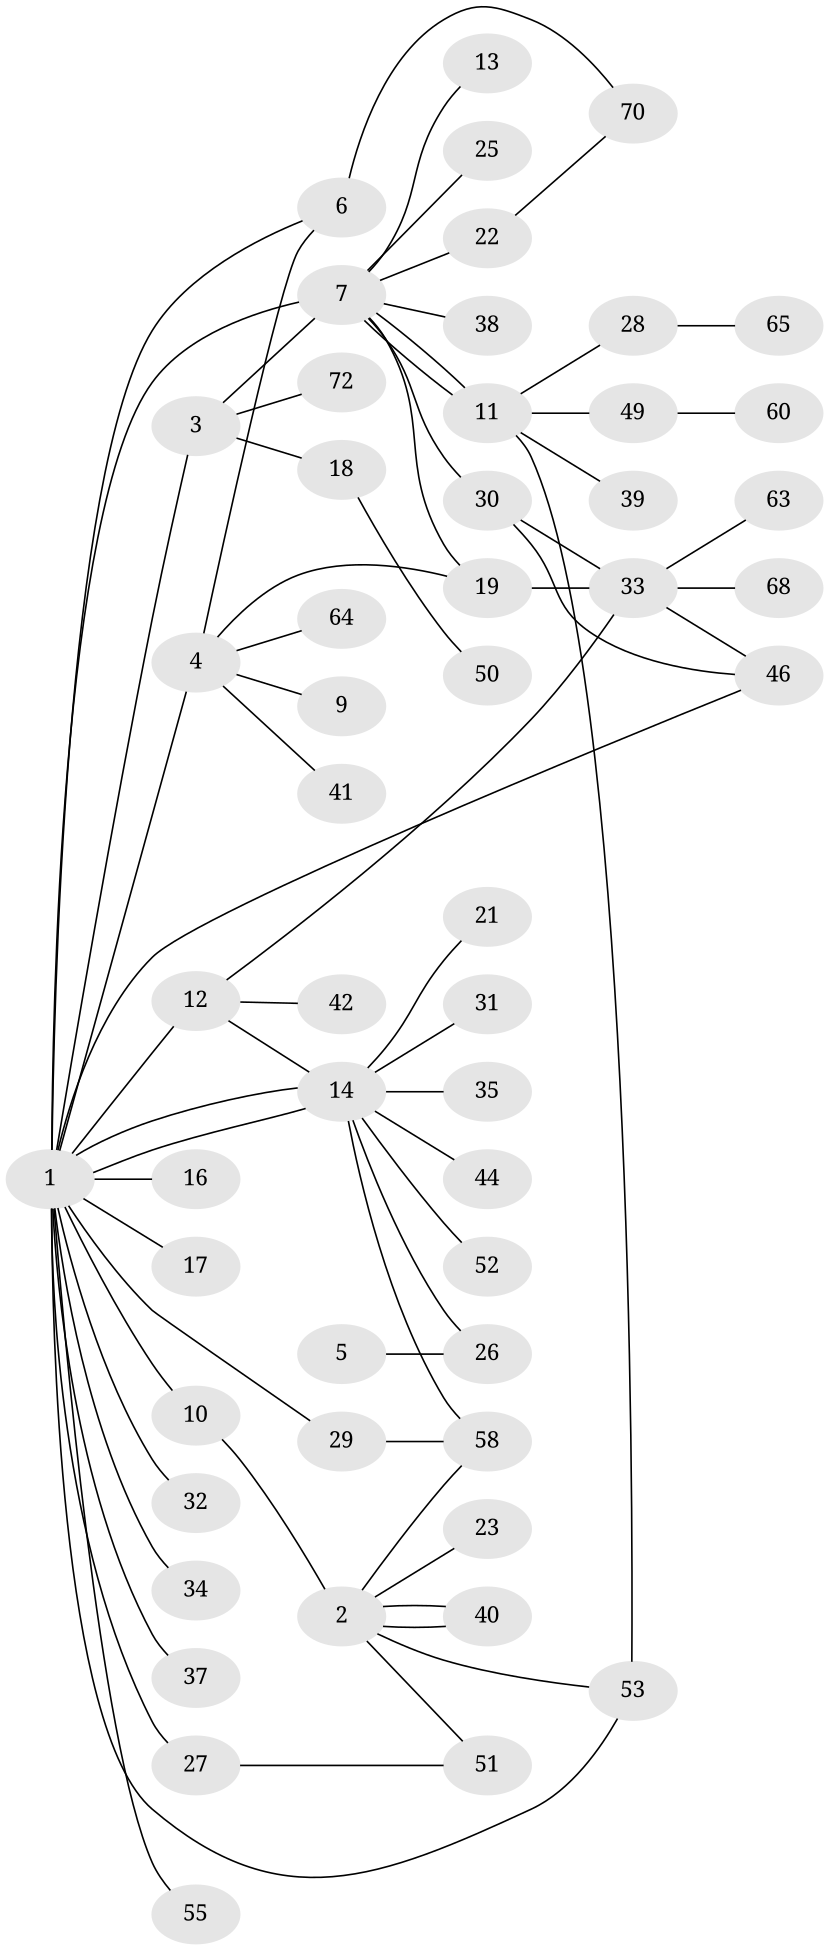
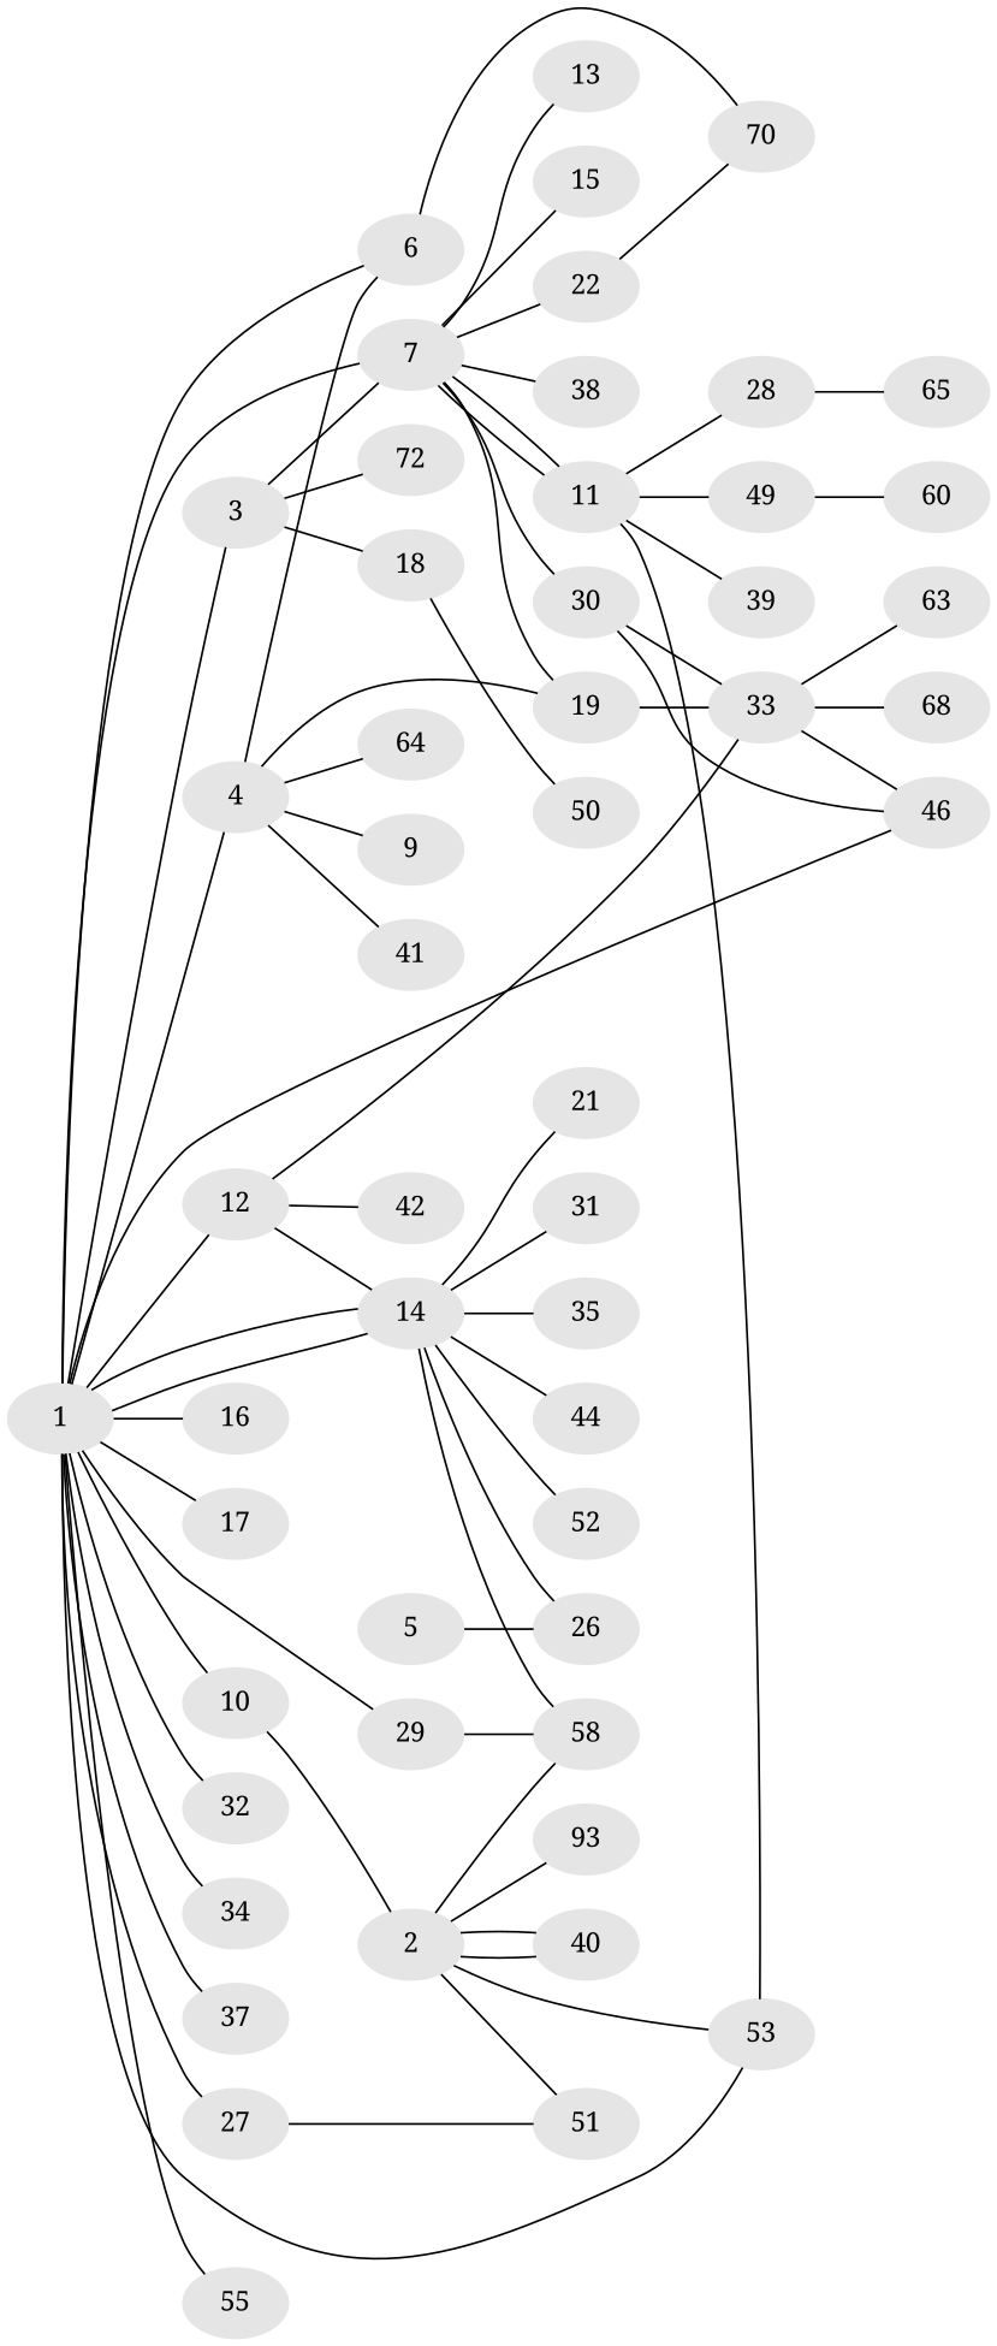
  graph {
    fontname="Noto Serif"
    rankdir=LR
    node [color=gray90 fontname="Noto Serif" style=filled]
    edge [fontname="Noto Serif"]
    1 [super="+15"]
    3
    4 [super="+8"]
    6 [super="+69"]
    7 [super="+48"]
    10
    12 [super="+36"]
    14 [super="+43"]
    16
    17
    27 [super="+59"]
    29
    32
    34
    37
    46 [super="+67"]
    53
    n18 [label=55]
    2 [super="+47"]
-   23
+   23 [label=93]
    40
    51
    58
    18 [super="+24"]
    72
    9
    19 [super="+71"]
    41
    64
    70
    11 [super="+66"]
    13 [super="+55"]
    22 [super="+62"]
-   25
+   25 [label=15]
    30
    38
    33 [super="+45"]
    42
    26 [super="+61"]
    21
    31
    35
    44
    52
    50
    5 [super="+20"]
    28 [super="+54"]
    39
    49 [super="+56"]
    65
    60
    63
    68
    1 -- 3
    1 -- 4
    1 -- 6
    1 -- 7 [weight=2]
    1 -- 10
    1 -- 12
    1 -- 14
    1 -- 14
    1 -- 16
    1 -- 17
    1 -- 27
    1 -- 29
    1 -- 32
    1 -- 34
    1 -- 37
    1 -- 46
    1 -- 53
    1 -- n18
    3 -- 7
    3 -- 18
    3 -- 72
    4 -- 6
    4 -- 9
    4 -- 19
    4 -- 41
    4 -- 64
    6 -- 70
    7 -- 19
    7 -- 11
    7 -- 11
    7 -- 13
    7 -- 22
    7 -- 25
    7 -- 30
    7 -- 38
    10 -- 2
    12 -- 14
    12 -- 33
    12 -- 42
    14 -- 58
    14 -- 26
    14 -- 21
    14 -- 31
    14 -- 35
    14 -- 44
    14 -- 52
    27 -- 51
    29 -- 58
    2 -- 53
    2 -- 23
    2 -- 40
    2 -- 40
    2 -- 51
    2 -- 58
    18 -- 50
    19 -- 33
    11 -- 53
    11 -- 28
    11 -- 39
    11 -- 49
    22 -- 70
    30 -- 46
    30 -- 33
    33 -- 46
    33 -- 63
    33 -- 68
    5 -- 26
    28 -- 65
    49 -- 60
  }
